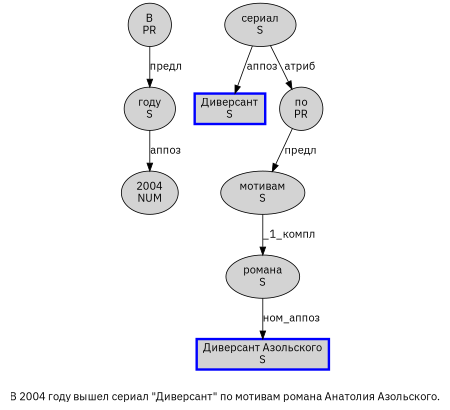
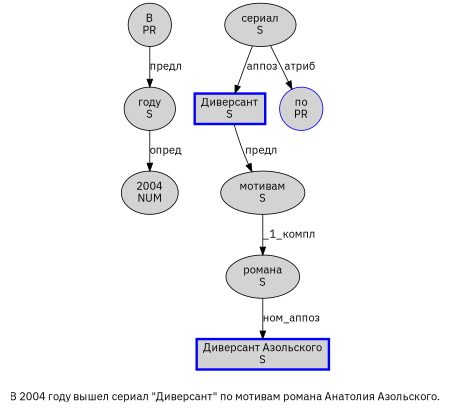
  digraph {
    fontname="IBM Plex Sans"
    label="В 2004 году вышел сериал \"Диверсант\" по мотивам романа Анатолия Азольского."
    node [fillcolor=lightgray fontname="IBM Plex Sans" penwidth=1 shape=ellipse style=filled]
    edge [fontname="IBM Plex Sans"]
    n1 [label="В\nPR"]
    n2 [label="году\nS"]
    n3 [label="2004\nNUM"]
    n4 [label="сериал\nS"]
    n5 [color=blue label="Диверсант\nS" penwidth=3 shape=box]
-   n6 [label="по\nPR"]
+   n6 [label="по\nPR" color=blue]
    n7 [label="мотивам\nS"]
    n8 [label="романа\nS"]
    n9 [color=blue label="Диверсант Азольского\nS" penwidth=3 shape=box]
    n1 -> n2 [label="предл"]
-   n2 -> n3 [label="аппоз"]
+   n2 -> n3 [label="опред"]
    n4 -> n5 [label="аппоз"]
    n4 -> n6 [label="атриб"]
-   n6 -> n7 [label="предл"]
+   n5 -> n7 [label="предл"]
    n7 -> n8 [label="_1_компл"]
    n8 -> n9 [label="ном_аппоз"]
  }
